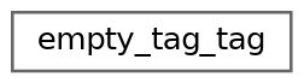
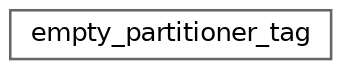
  digraph {
    rankdir=TB
-   n1 [color=grey40 fillcolor=white fontname=Helvetica fontsize=10 height=0.2 label=empty_tag_tag shape=box style=filled width=0.4]
+   n1 [color=grey40 fillcolor=white fontname=Helvetica fontsize=10 height=0.2 label=empty_partitioner_tag shape=box style=filled width=0.4]
  }
